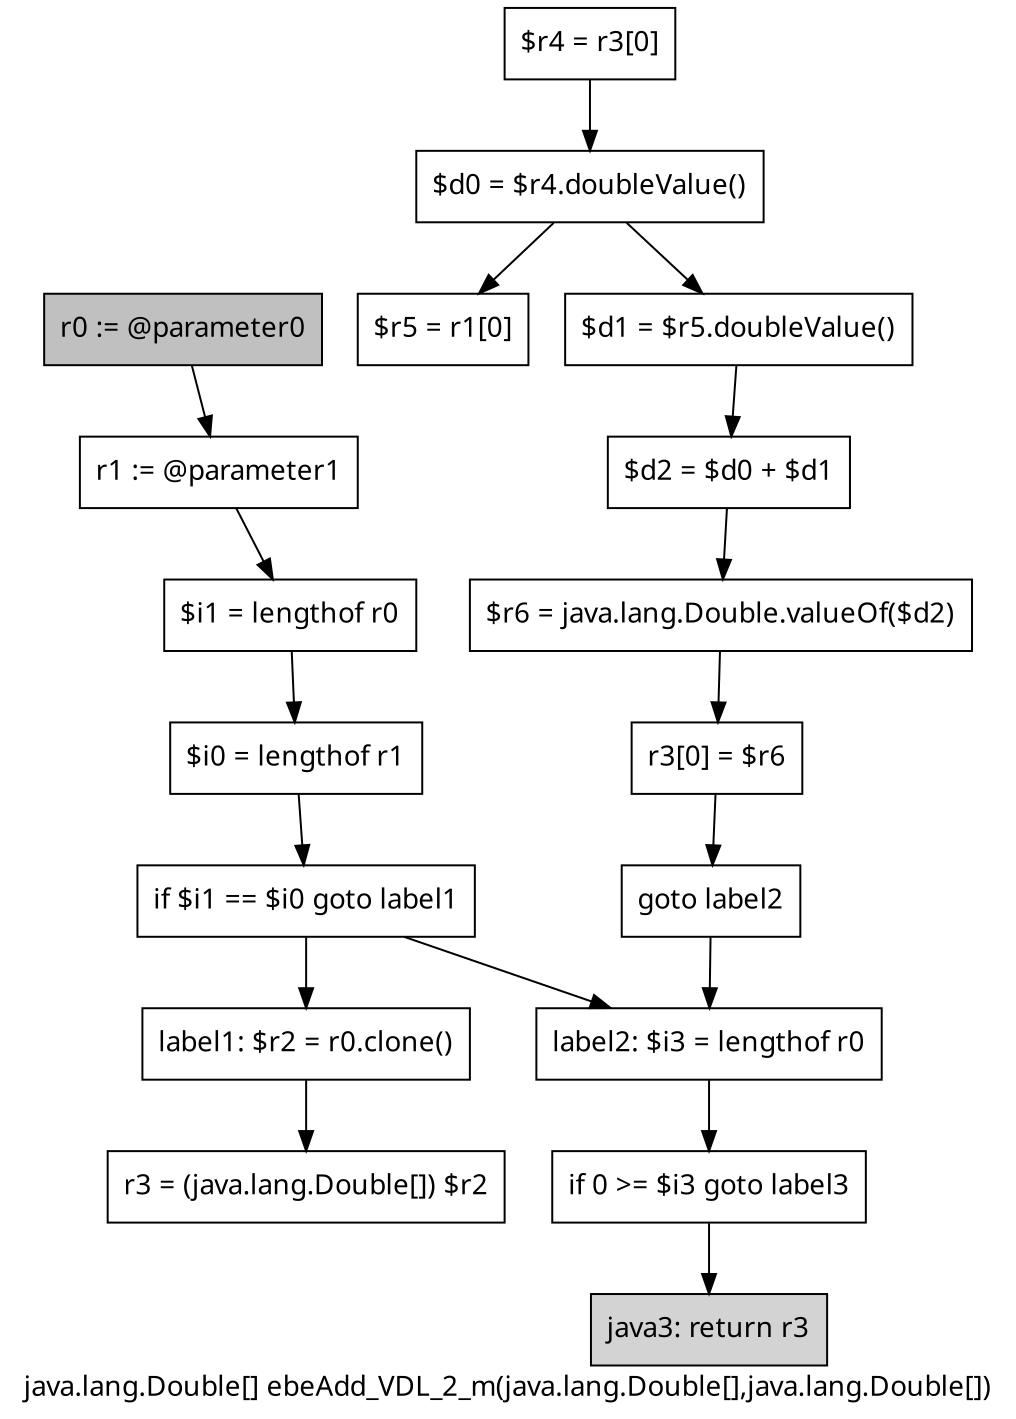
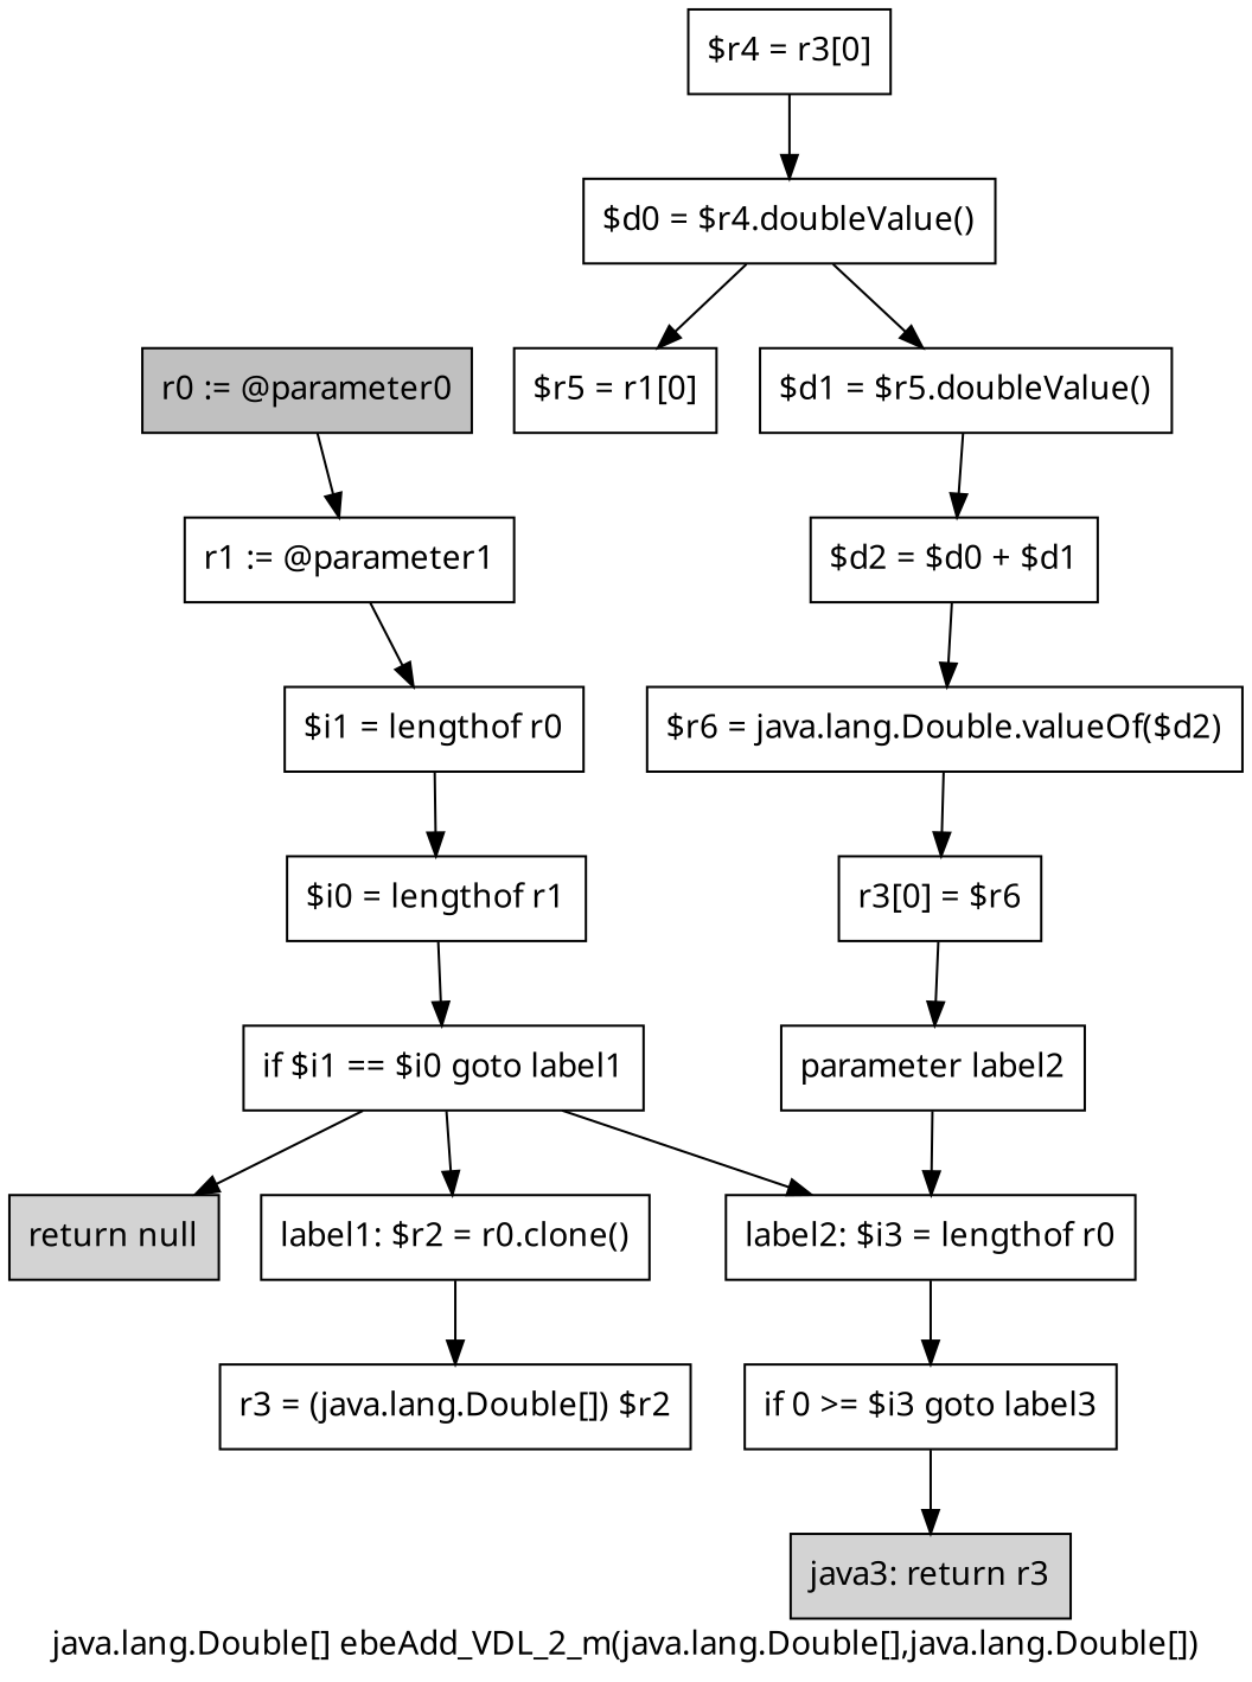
  digraph {
    fontname="Noto Sans"
    label="java.lang.Double[] ebeAdd_VDL_2_m(java.lang.Double[],java.lang.Double[])"
    node [fontname="Noto Sans" shape=box]
    edge [fontname="Noto Sans"]
    n1 [fillcolor=gray label="r0 := @parameter0" style=filled]
    n2 [label="r1 := @parameter1"]
    n3 [label="$i1 = lengthof r0"]
    n4 [label="$i0 = lengthof r1"]
    n5 [label="if $i1 == $i0 goto label1"]
+   n6 [fillcolor=lightgray label="return null" style=filled]
    n7 [label="label1: $r2 = r0.clone()"]
    n8 [label="label2: $i3 = lengthof r0"]
    n9 [label="r3 = (java.lang.Double[]) $r2"]
    n10 [label="if 0 >= $i3 goto label3"]
    n11 [fillcolor=lightgray label="java3: return r3" style=filled]
    n12 [label="$r4 = r3[0]"]
    n13 [label="$d0 = $r4.doubleValue()"]
    n14 [label="$r5 = r1[0]"]
    n15 [label="$d1 = $r5.doubleValue()"]
    n16 [label="$d2 = $d0 + $d1"]
    n17 [label="$r6 = java.lang.Double.valueOf($d2)"]
    n18 [label="r3[0] = $r6"]
-   n19 [label="goto label2"]
+   n19 [label="parameter label2"]
    n1 -> n2
    n2 -> n3
    n3 -> n4
    n4 -> n5
+   n5 -> n6
    n5 -> n7
    n5 -> n8
    n7 -> n9
    n8 -> n10
    n10 -> n11
    n12 -> n13
    n13 -> n14
    n13 -> n15
    n15 -> n16
    n16 -> n17
    n17 -> n18
    n18 -> n19
    n19 -> n8
  }
